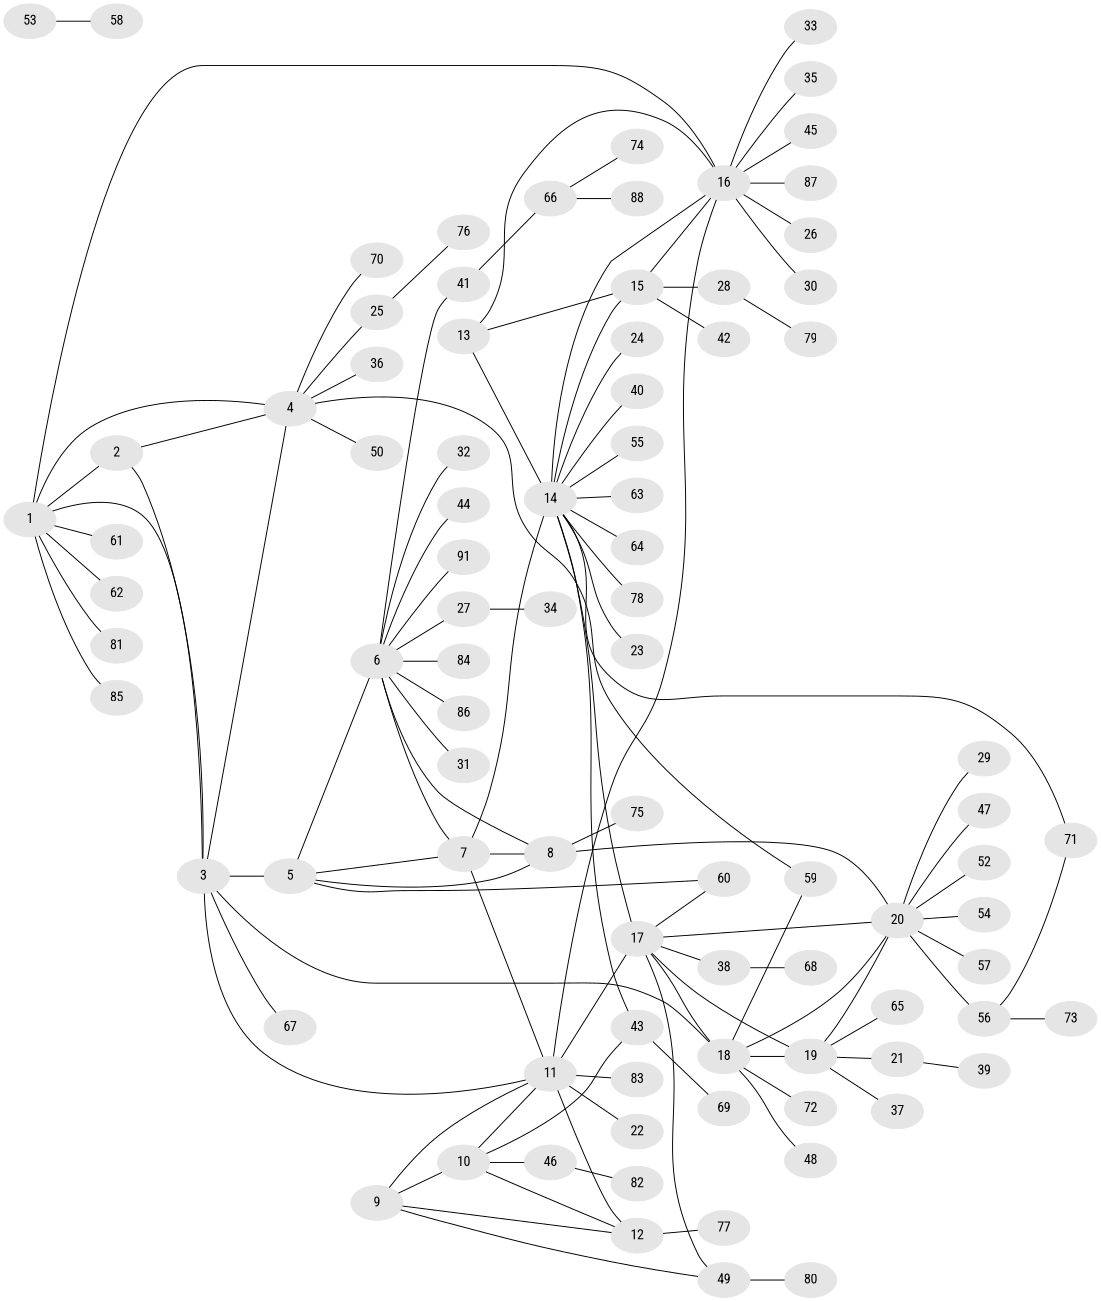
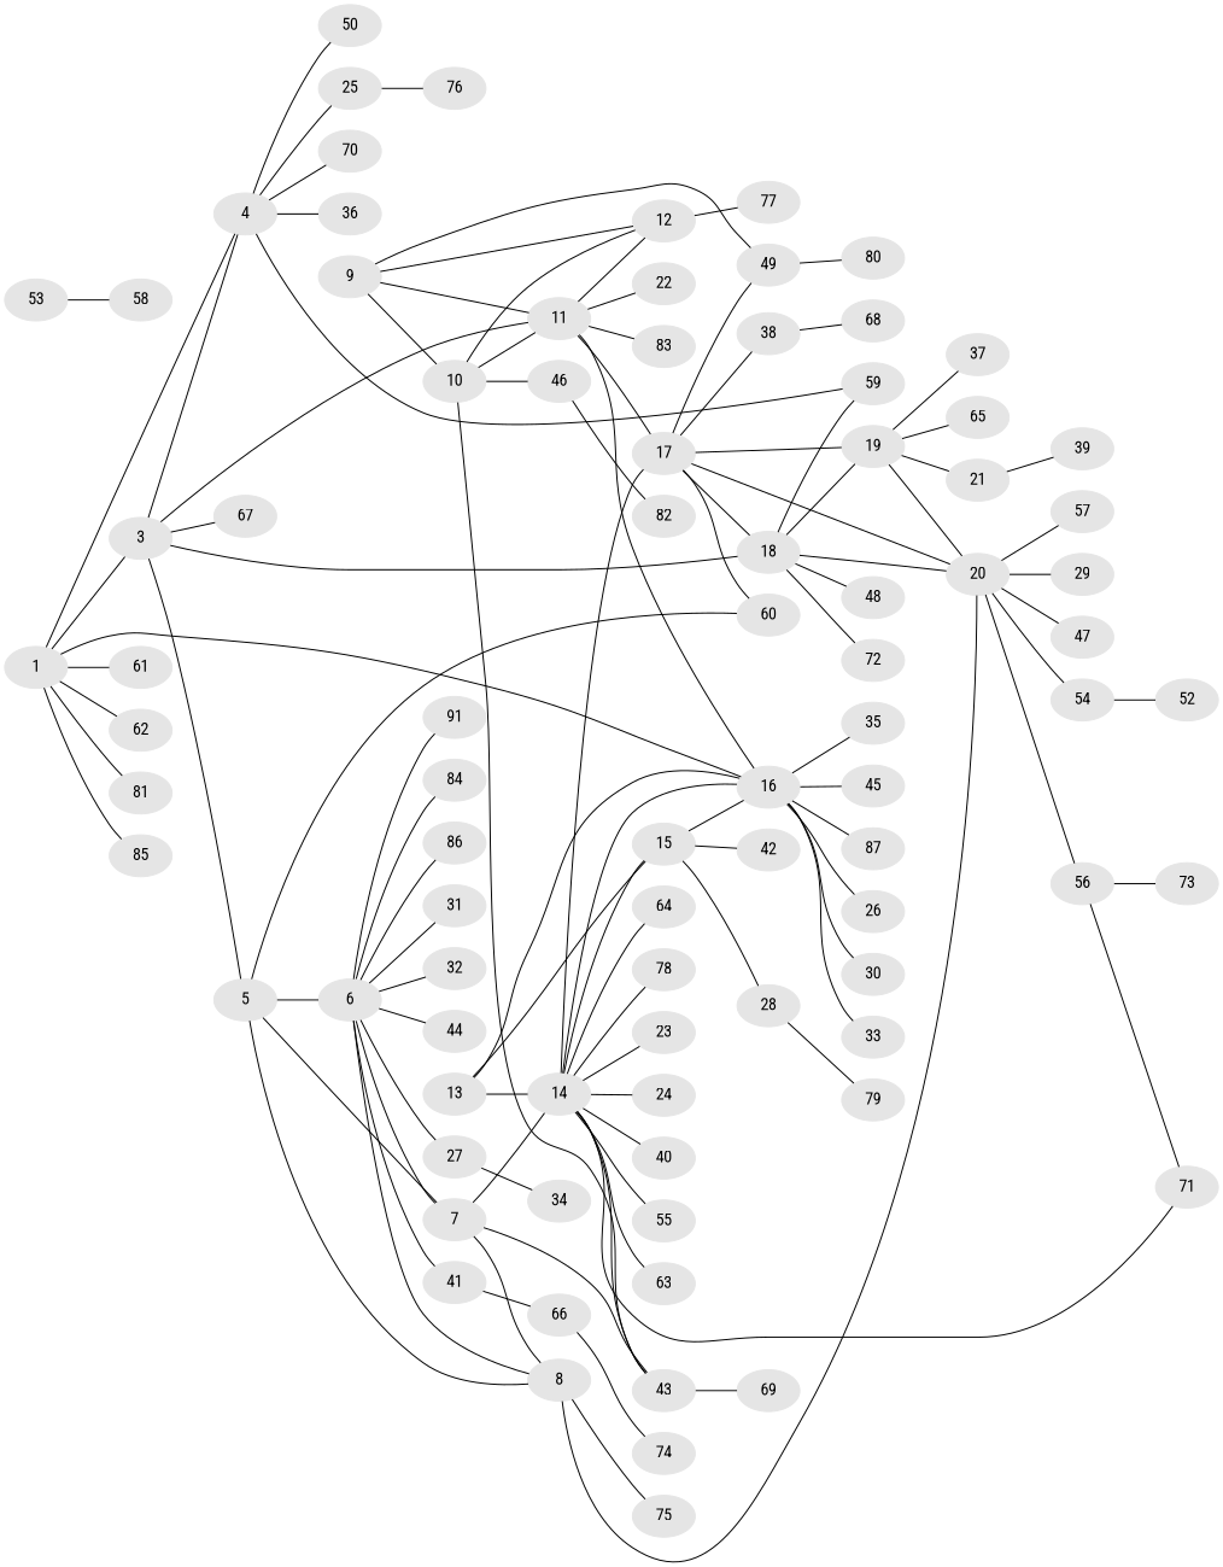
  graph {
    fontname="Roboto Condensed"
    rankdir=LR
    node [color=gray90 fontname="Roboto Condensed" style=filled]
    edge [fontname="Roboto Condensed"]
    1
-   2
    3
    4
    16
    61
    62
    81
    85
    5
    11
    18
    67
    25
    36
    50
    59
    70
    26
    30
    33
    35
    45
    87
    6
    7
    8
    60
    12
    17
    22
    83
    20
    19
    48
    72
    76
    27
    31
    32
    41
    44
    n43 [label=91]
    84
    86
    14
    75
    34
    66
    43
    15
    23
    24
    40
    55
    63
    64
    71
    78
    29
    47
    52
    54
    56
    57
    9
    10
    49
    46
    77
    80
    69
    82
    38
    13
    28
    42
    79
    21
    37
    65
    68
    39
    73
    53
    58
    74
-   88
-   1 -- 2
    1 -- 3
    1 -- 4
    1 -- 16
    1 -- 61
    1 -- 62
    1 -- 81
    1 -- 85
-   2 -- 3
-   2 -- 4
    3 -- 4
    3 -- 5
    3 -- 11
    3 -- 18
    3 -- 67
    4 -- 25
    4 -- 36
    4 -- 50
    4 -- 59
    4 -- 70
    16 -- 26
    16 -- 30
    16 -- 33
    16 -- 35
    16 -- 45
    16 -- 87
    5 -- 6
    5 -- 7
    5 -- 8
    5 -- 60
    11 -- 16
    11 -- 12
    11 -- 17
    11 -- 22
    11 -- 83
    18 -- 59
    18 -- 20
    18 -- 19
    18 -- 48
    18 -- 72
    25 -- 76
    6 -- 7
    6 -- 8
    6 -- 27
    6 -- 31
    6 -- 32
    6 -- 41
    6 -- 44
    6 -- n43
    6 -- 84
    6 -- 86
-   7 -- 11
+   7 -- 43
    7 -- 8
    7 -- 14
    8 -- 20
    8 -- 75
    12 -- 77
    17 -- 18
    17 -- 60
    17 -- 20
    17 -- 19
    17 -- 49
    17 -- 38
    20 -- 29
    20 -- 47
-   20 -- 52
+   54 -- 52
    20 -- 54
    20 -- 56
    20 -- 57
    19 -- 20
    19 -- 21
    19 -- 37
    19 -- 65
    27 -- 34
    41 -- 66
    14 -- 16
    14 -- 17
    14 -- 43
    14 -- 15
    14 -- 23
    14 -- 24
    14 -- 40
    14 -- 55
    14 -- 63
    14 -- 64
    14 -- 71
    14 -- 78
    66 -- 74
-   66 -- 88
    43 -- 69
    15 -- 16
    15 -- 28
    15 -- 42
    56 -- 71
    56 -- 73
    9 -- 11
    9 -- 12
    9 -- 10
    9 -- 49
    10 -- 11
    10 -- 12
    10 -- 43
    10 -- 46
    49 -- 80
    46 -- 82
    38 -- 68
    13 -- 16
    13 -- 14
    13 -- 15
    28 -- 79
    21 -- 39
    53 -- 58
  }
